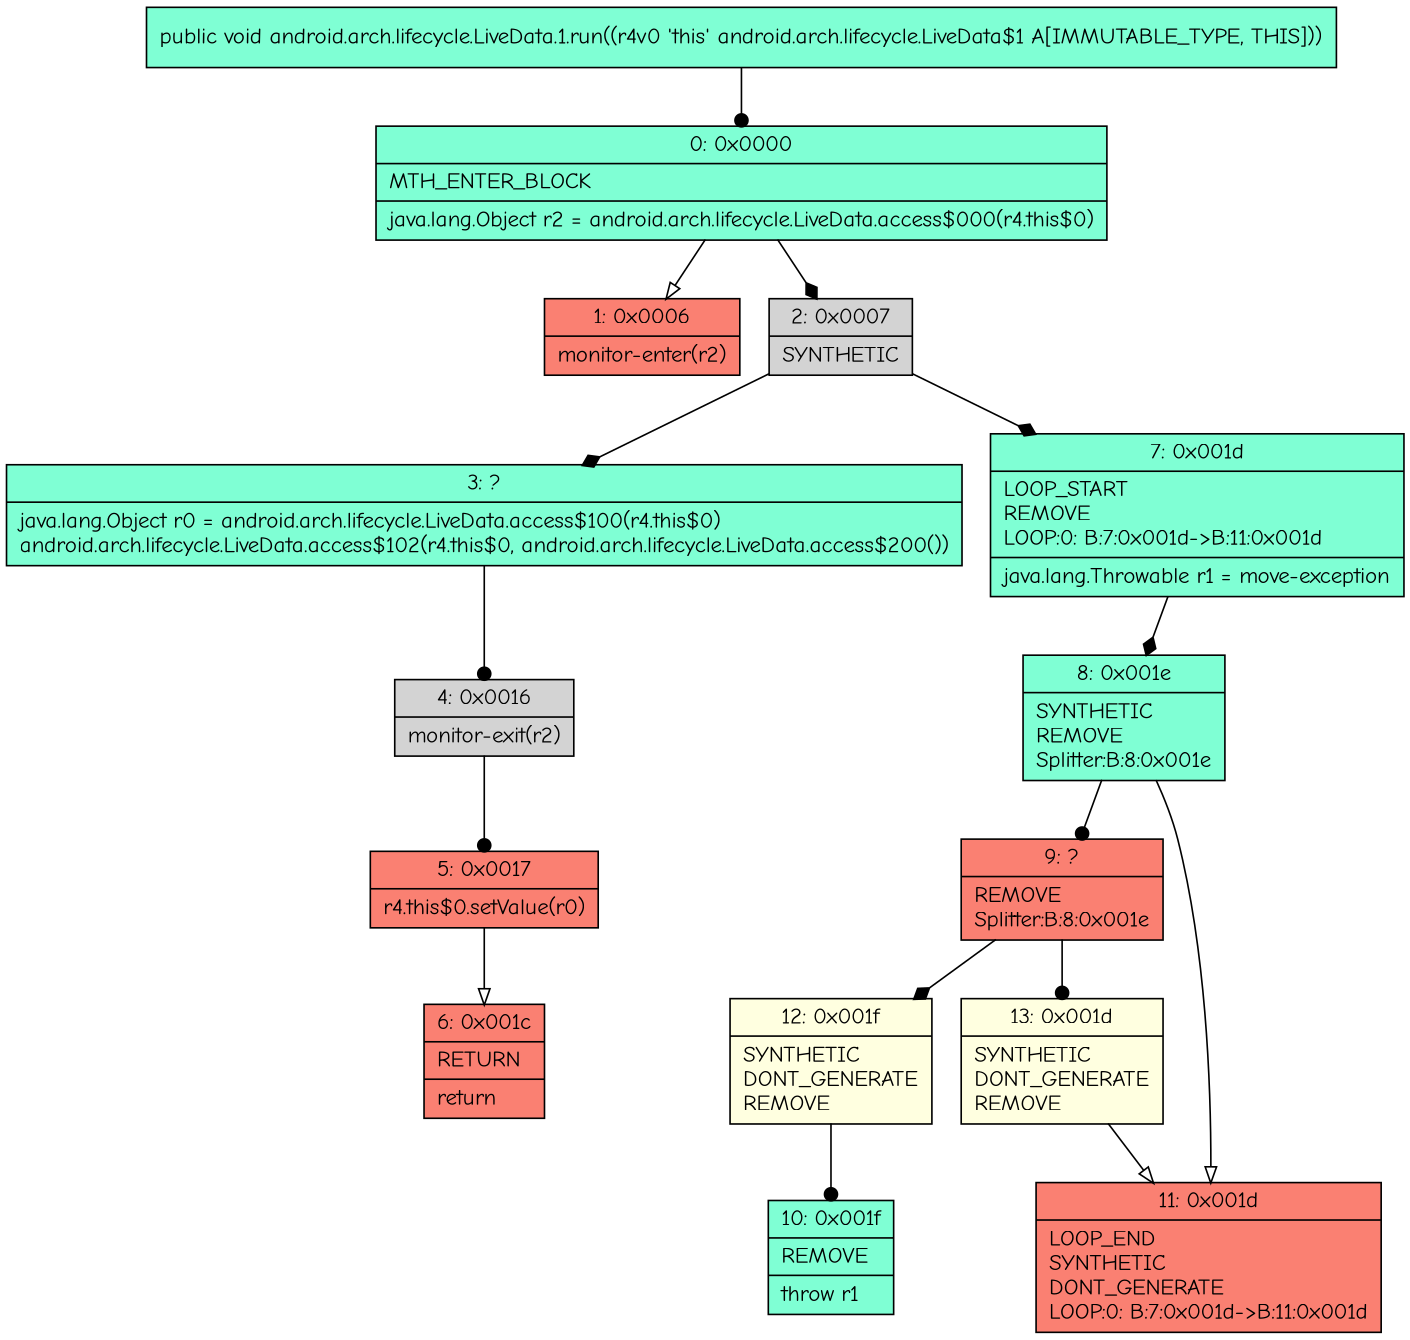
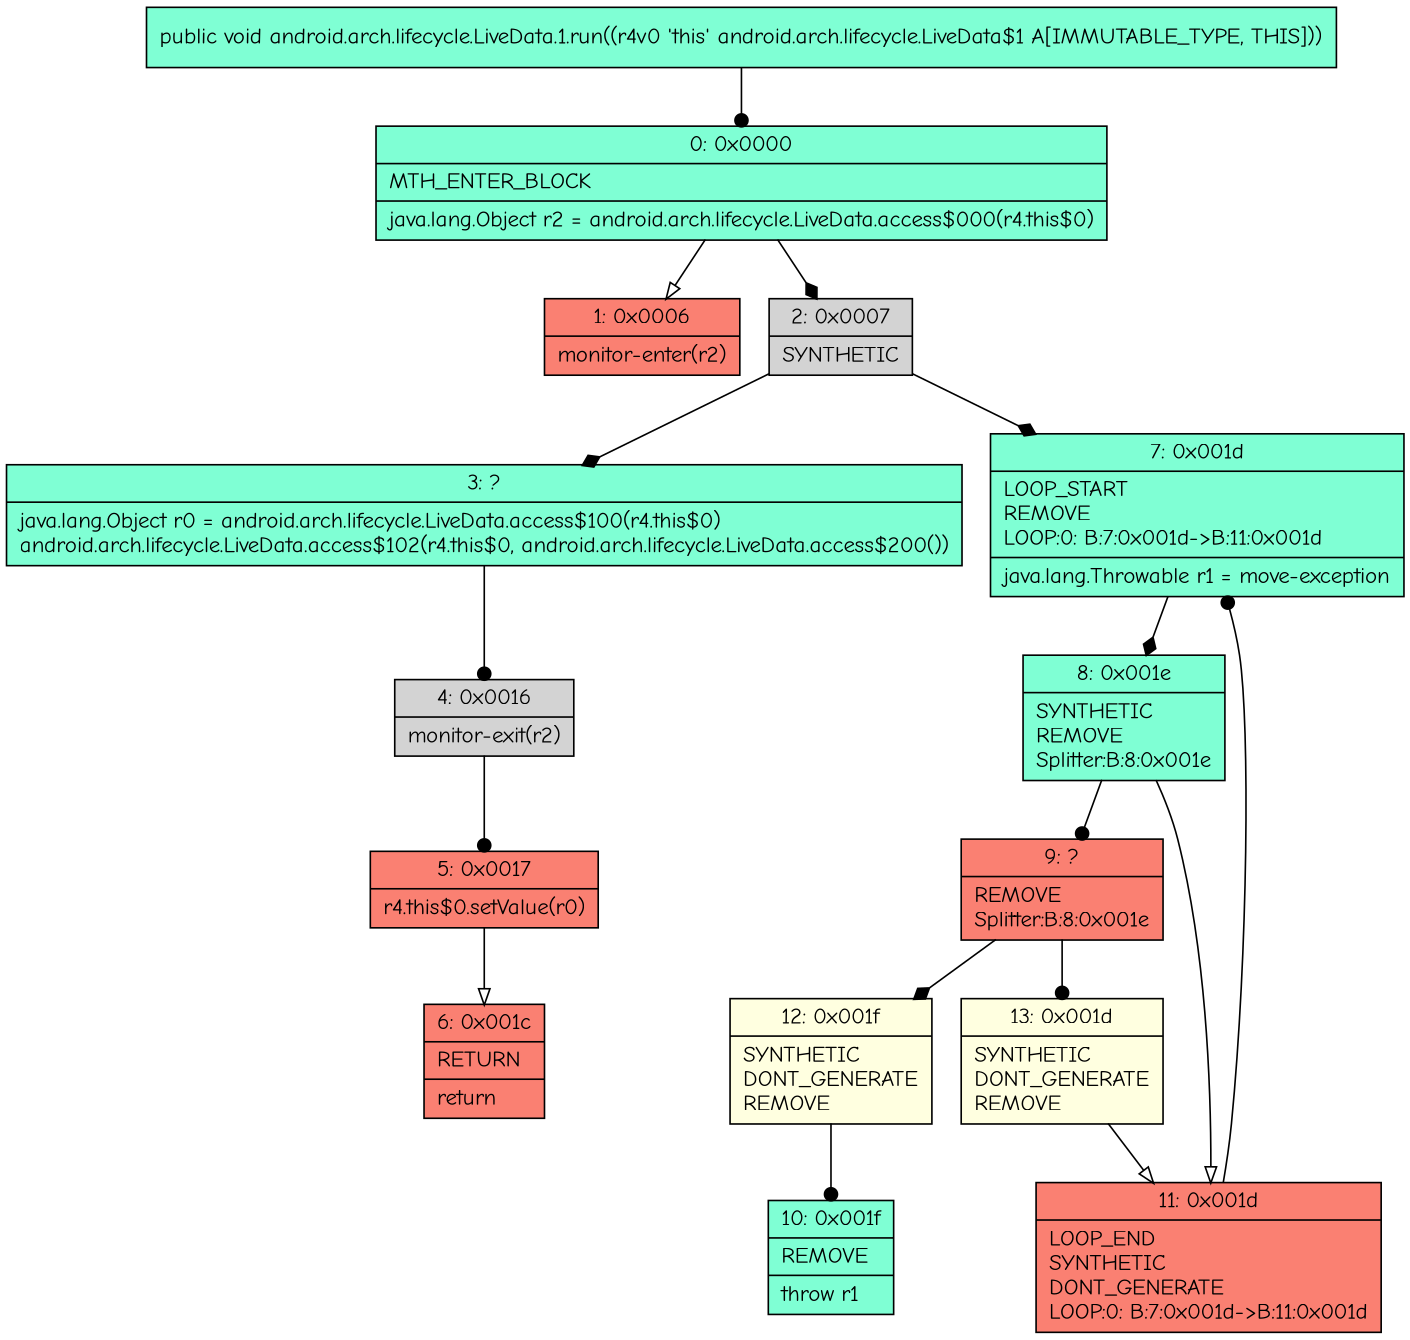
  digraph {
    fontname="Comic Neue"
    node [fillcolor=aquamarine fontname="Comic Neue" shape=record style=filled]
    edge [arrowhead=dot fontname="Comic Neue"]
    n1 [label="{0\:\ 0x0000|MTH_ENTER_BLOCK\l|java.lang.Object r2 = android.arch.lifecycle.LiveData.access$000(r4.this$0)\l}"]
    n2 [fillcolor=salmon label="{1\:\ 0x0006|monitor\-enter(r2)\l}"]
    n3 [fillcolor=lightgrey label="{2\:\ 0x0007|SYNTHETIC\l}"]
    n4 [label="{3\:\ ?|java.lang.Object r0 = android.arch.lifecycle.LiveData.access$100(r4.this$0)\landroid.arch.lifecycle.LiveData.access$102(r4.this$0, android.arch.lifecycle.LiveData.access$200())\l}"]
    n5 [label="{7\:\ 0x001d|LOOP_START\lREMOVE\lLOOP:0: B:7:0x001d\-\>B:11:0x001d\l|java.lang.Throwable r1 = move\-exception\l}"]
    n6 [fillcolor=lightgrey label="{4\:\ 0x0016|monitor\-exit(r2)\l}"]
    n7 [label="{8\:\ 0x001e|SYNTHETIC\lREMOVE\lSplitter:B:8:0x001e\l}"]
    n8 [fillcolor=salmon label="{5\:\ 0x0017|r4.this$0.setValue(r0)\l}"]
    n9 [fillcolor=salmon label="{6\:\ 0x001c|RETURN\l|return\l}"]
    n10 [fillcolor=salmon label="{9\:\ ?|REMOVE\lSplitter:B:8:0x001e\l}"]
    n11 [fillcolor=salmon label="{11\:\ 0x001d|LOOP_END\lSYNTHETIC\lDONT_GENERATE\lLOOP:0: B:7:0x001d\-\>B:11:0x001d\l}"]
    n12 [fillcolor=lightyellow label="{12\:\ 0x001f|SYNTHETIC\lDONT_GENERATE\lREMOVE\l}"]
    n13 [fillcolor=lightyellow label="{13\:\ 0x001d|SYNTHETIC\lDONT_GENERATE\lREMOVE\l}"]
    n14 [label="{10\:\ 0x001f|REMOVE\l|throw r1\l}"]
    n15 [label="{public void android.arch.lifecycle.LiveData.1.run((r4v0 'this' android.arch.lifecycle.LiveData$1 A[IMMUTABLE_TYPE, THIS])) }"]
    n1 -> n2 [arrowhead=onormal]
    n1 -> n3 [arrowhead=diamond]
    n3 -> n4 [arrowhead=diamond]
    n3 -> n5 [arrowhead=diamond]
    n4 -> n6
    n5 -> n7 [arrowhead=diamond]
    n6 -> n8
    n7 -> n10
    n7 -> n11 [arrowhead=onormal]
    n8 -> n9 [arrowhead=onormal]
    n10 -> n12 [arrowhead=diamond]
    n10 -> n13
+   n11 -> n5
    n12 -> n14
    n13 -> n11 [arrowhead=onormal]
    n15 -> n1
  }
